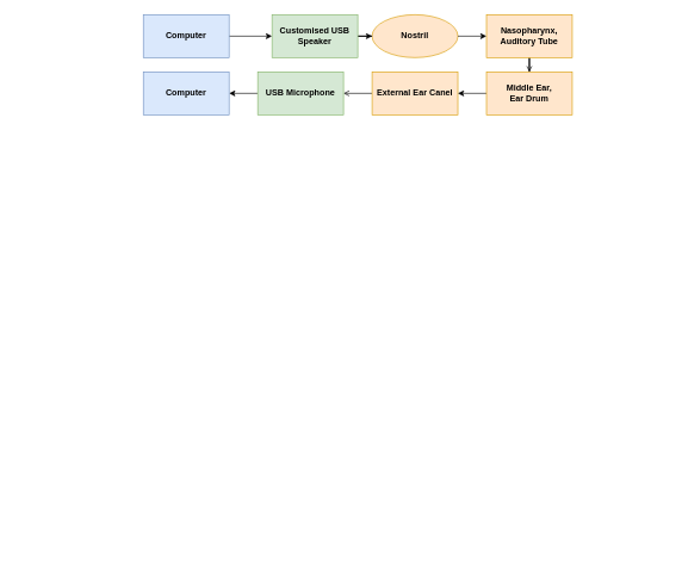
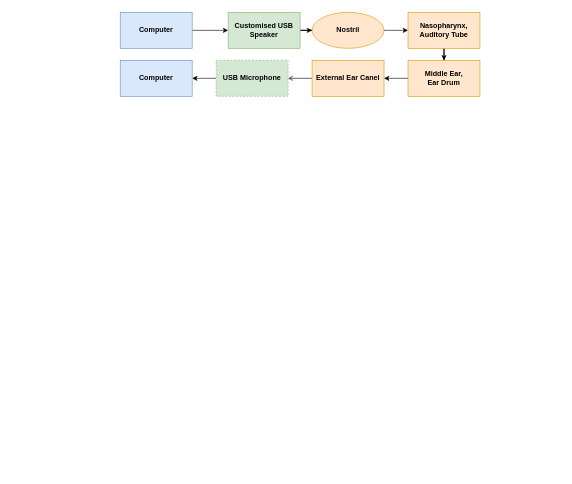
  <mxCell id="0" />
  <mxCell id="1" parent="0" />
  <mxCell id="2" value="" style="edgeStyle=orthogonalEdgeStyle;rounded=0;orthogonalLoop=1;jettySize=auto;html=1;fontStyle=1;endArrow=open;" edge="1" parent="1" source="3" target="13"><mxGeometry relative="1" as="geometry" /></mxCell>
  <mxCell id="3" value="External Ear Canel" style="whiteSpace=wrap;html=1;fillColor=#ffe6cc;strokeColor=#d79b00;fontStyle=1" vertex="1" parent="1"><mxGeometry x="520" y="100" width="120" height="60" as="geometry" /></mxCell>
  <mxCell id="4" value="Nostril" style="ellipse;whiteSpace=wrap;html=1;fillColor=#ffe6cc;strokeColor=#d79b00;fontStyle=1;" vertex="1" parent="1"><mxGeometry x="520" y="20" width="120" height="60" as="geometry" /></mxCell>
  <mxCell id="5" value="" style="shape=image;verticalLabelPosition=bottom;labelBackgroundColor=default;verticalAlign=top;aspect=fixed;imageAspect=0;image=https://www.blocked-ears.com/templates/yootheme/cache/2a/EB_Tube_Location_E-2a4c5269.jpeg;" vertex="1" parent="1"><mxGeometry x="20" y="350" width="912" height="435" as="geometry" /></mxCell>
  <mxCell id="6" value="" style="edgeStyle=orthogonalEdgeStyle;rounded=0;orthogonalLoop=1;jettySize=auto;html=1;fontStyle=1" edge="1" parent="1" source="7" target="9"><mxGeometry relative="1" as="geometry" /></mxCell>
  <mxCell id="7" value="Computer" style="whiteSpace=wrap;html=1;fillColor=#dae8fc;strokeColor=#6c8ebf;fontStyle=1" vertex="1" parent="1"><mxGeometry x="200" y="20" width="120" height="60" as="geometry" /></mxCell>
  <mxCell id="8" value="" style="edgeStyle=orthogonalEdgeStyle;rounded=0;orthogonalLoop=1;jettySize=auto;html=1;fontStyle=1" edge="1" parent="1" source="9" target="4"><mxGeometry relative="1" as="geometry" /></mxCell>
  <mxCell id="9" value="Customised USB Speaker" style="whiteSpace=wrap;html=1;fillColor=#d5e8d4;strokeColor=#82b366;fontStyle=1" vertex="1" parent="1"><mxGeometry x="380" y="20" width="120" height="60" as="geometry" /></mxCell>
- <mxCell id="10" value="" style="edgeStyle=orthogonalEdgeStyle;rounded=0;orthogonalLoop=1;jettySize=auto;html=1;fontStyle=1;endArrow=open;" edge="1" parent="1" source="11" target="17"><mxGeometry relative="1" as="geometry" /></mxCell>
+ <mxCell id="10" value="" style="edgeStyle=orthogonalEdgeStyle;rounded=0;orthogonalLoop=1;jettySize=auto;html=1;fontStyle=1" edge="1" parent="1" source="11" target="17"><mxGeometry relative="1" as="geometry" /></mxCell>
  <mxCell id="11" value="Nasopharynx,&lt;div&gt;Auditory Tube&lt;/div&gt;" style="whiteSpace=wrap;html=1;fillColor=#ffe6cc;strokeColor=#d79b00;fontStyle=1" vertex="1" parent="1"><mxGeometry x="680" y="20" width="120" height="60" as="geometry" /></mxCell>
  <mxCell id="12" value="" style="edgeStyle=orthogonalEdgeStyle;rounded=0;orthogonalLoop=1;jettySize=auto;html=1;fontStyle=1" edge="1" parent="1" source="13" target="14"><mxGeometry relative="1" as="geometry" /></mxCell>
- <mxCell id="13" value="USB Microphone" style="whiteSpace=wrap;html=1;fillColor=#d5e8d4;strokeColor=#82b366;fontStyle=1" vertex="1" parent="1"><mxGeometry x="360" y="100" width="120" height="60" as="geometry" /></mxCell>
+ <mxCell id="13" value="USB Microphone" style="whiteSpace=wrap;html=1;fillColor=#d5e8d4;strokeColor=#82b366;fontStyle=1;dashed=1;" vertex="1" parent="1"><mxGeometry x="360" y="100" width="120" height="60" as="geometry" /></mxCell>
  <mxCell id="14" value="Computer" style="whiteSpace=wrap;html=1;fillColor=#dae8fc;strokeColor=#6c8ebf;fontStyle=1" vertex="1" parent="1"><mxGeometry x="200" y="100" width="120" height="60" as="geometry" /></mxCell>
  <mxCell id="15" style="edgeStyle=orthogonalEdgeStyle;rounded=0;orthogonalLoop=1;jettySize=auto;html=1;fontStyle=1" edge="1" parent="1" source="4" target="11"><mxGeometry relative="1" as="geometry" /></mxCell>
  <mxCell id="16" value="" style="edgeStyle=orthogonalEdgeStyle;rounded=0;orthogonalLoop=1;jettySize=auto;html=1;fontStyle=1" edge="1" parent="1" source="17" target="3"><mxGeometry relative="1" as="geometry" /></mxCell>
  <mxCell id="17" value="&lt;div&gt;Middle Ear,&lt;br&gt;&lt;/div&gt;&lt;div&gt;Ear Drum&lt;/div&gt;" style="whiteSpace=wrap;html=1;fillColor=#ffe6cc;strokeColor=#d79b00;fontStyle=1" vertex="1" parent="1"><mxGeometry x="680" y="100" width="120" height="60" as="geometry" /></mxCell>
